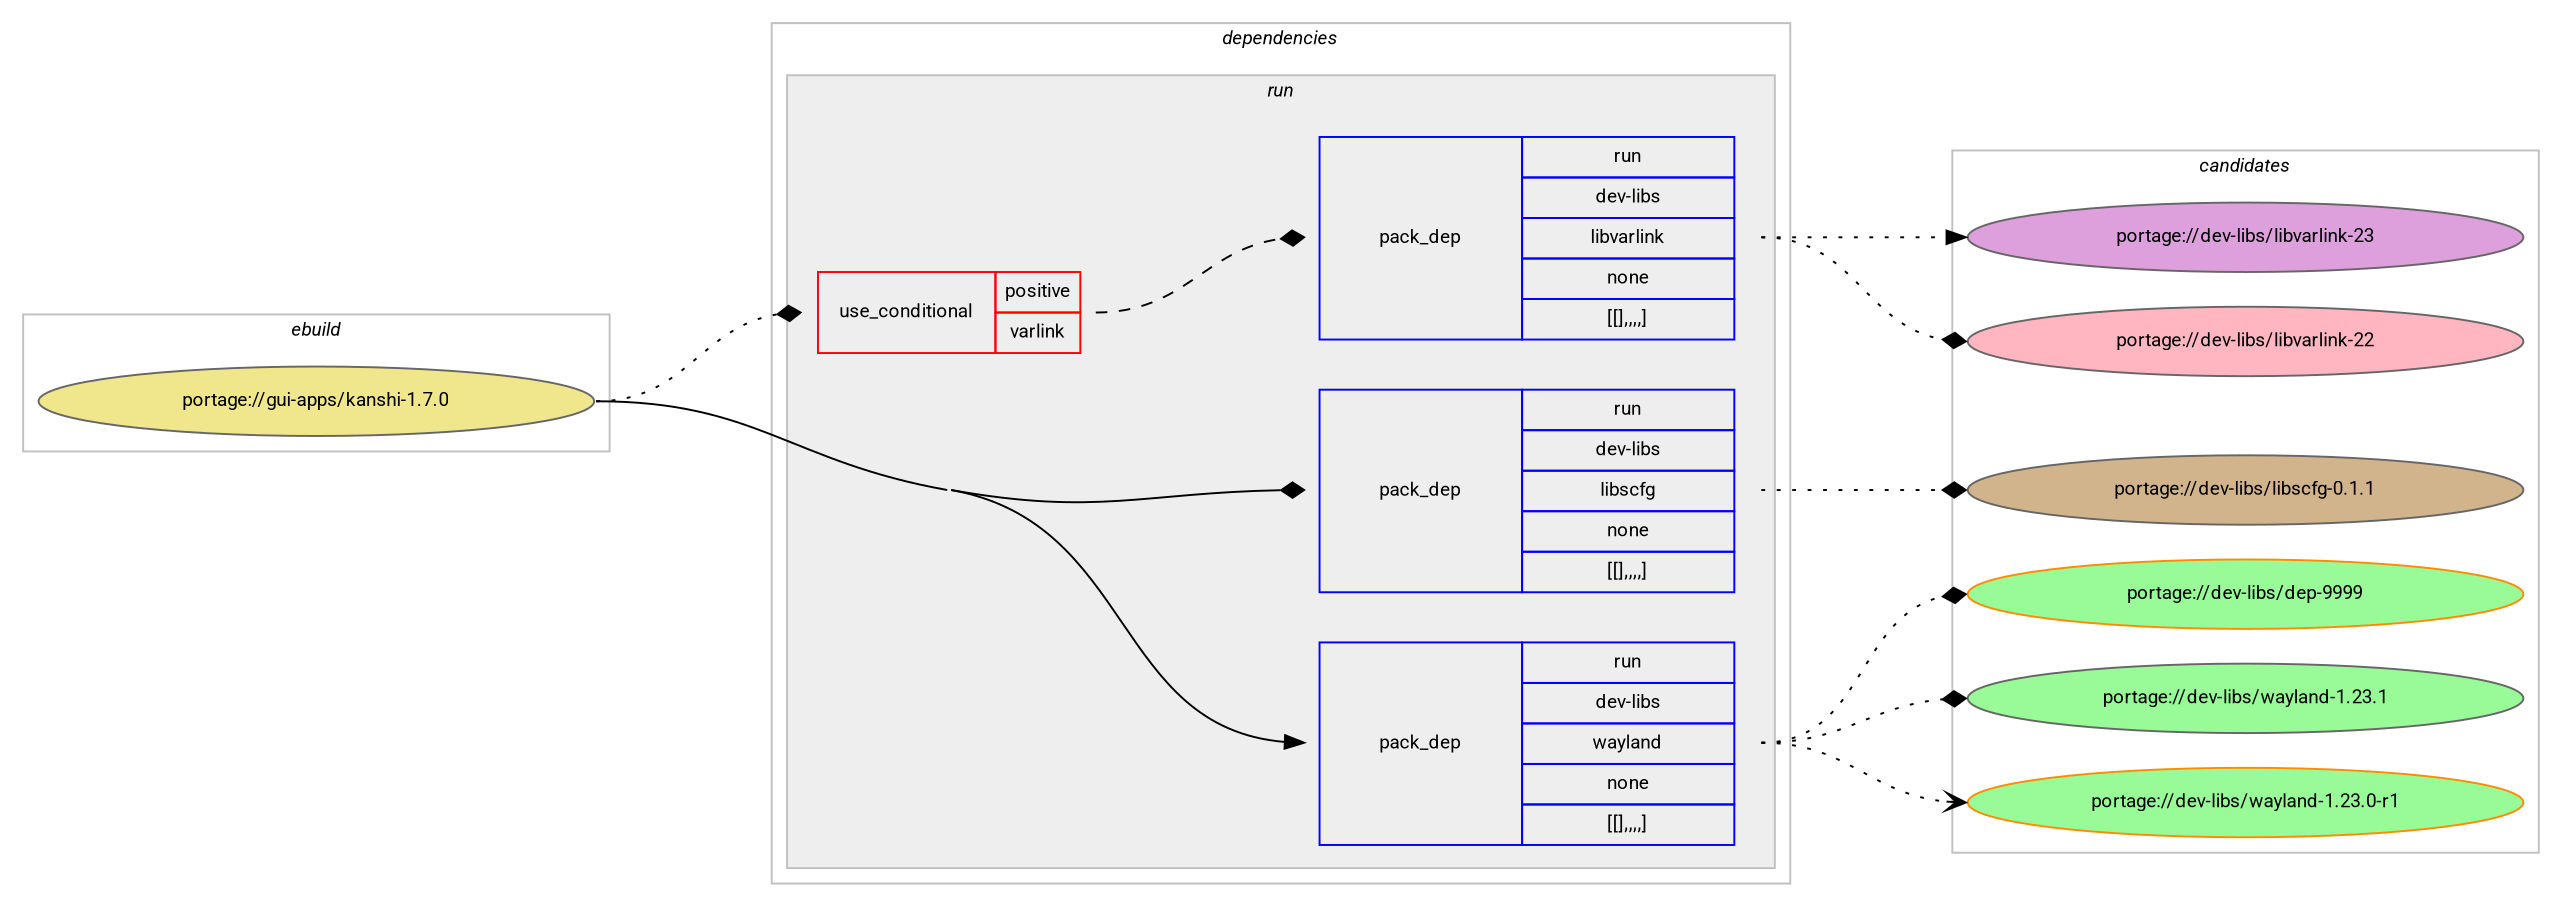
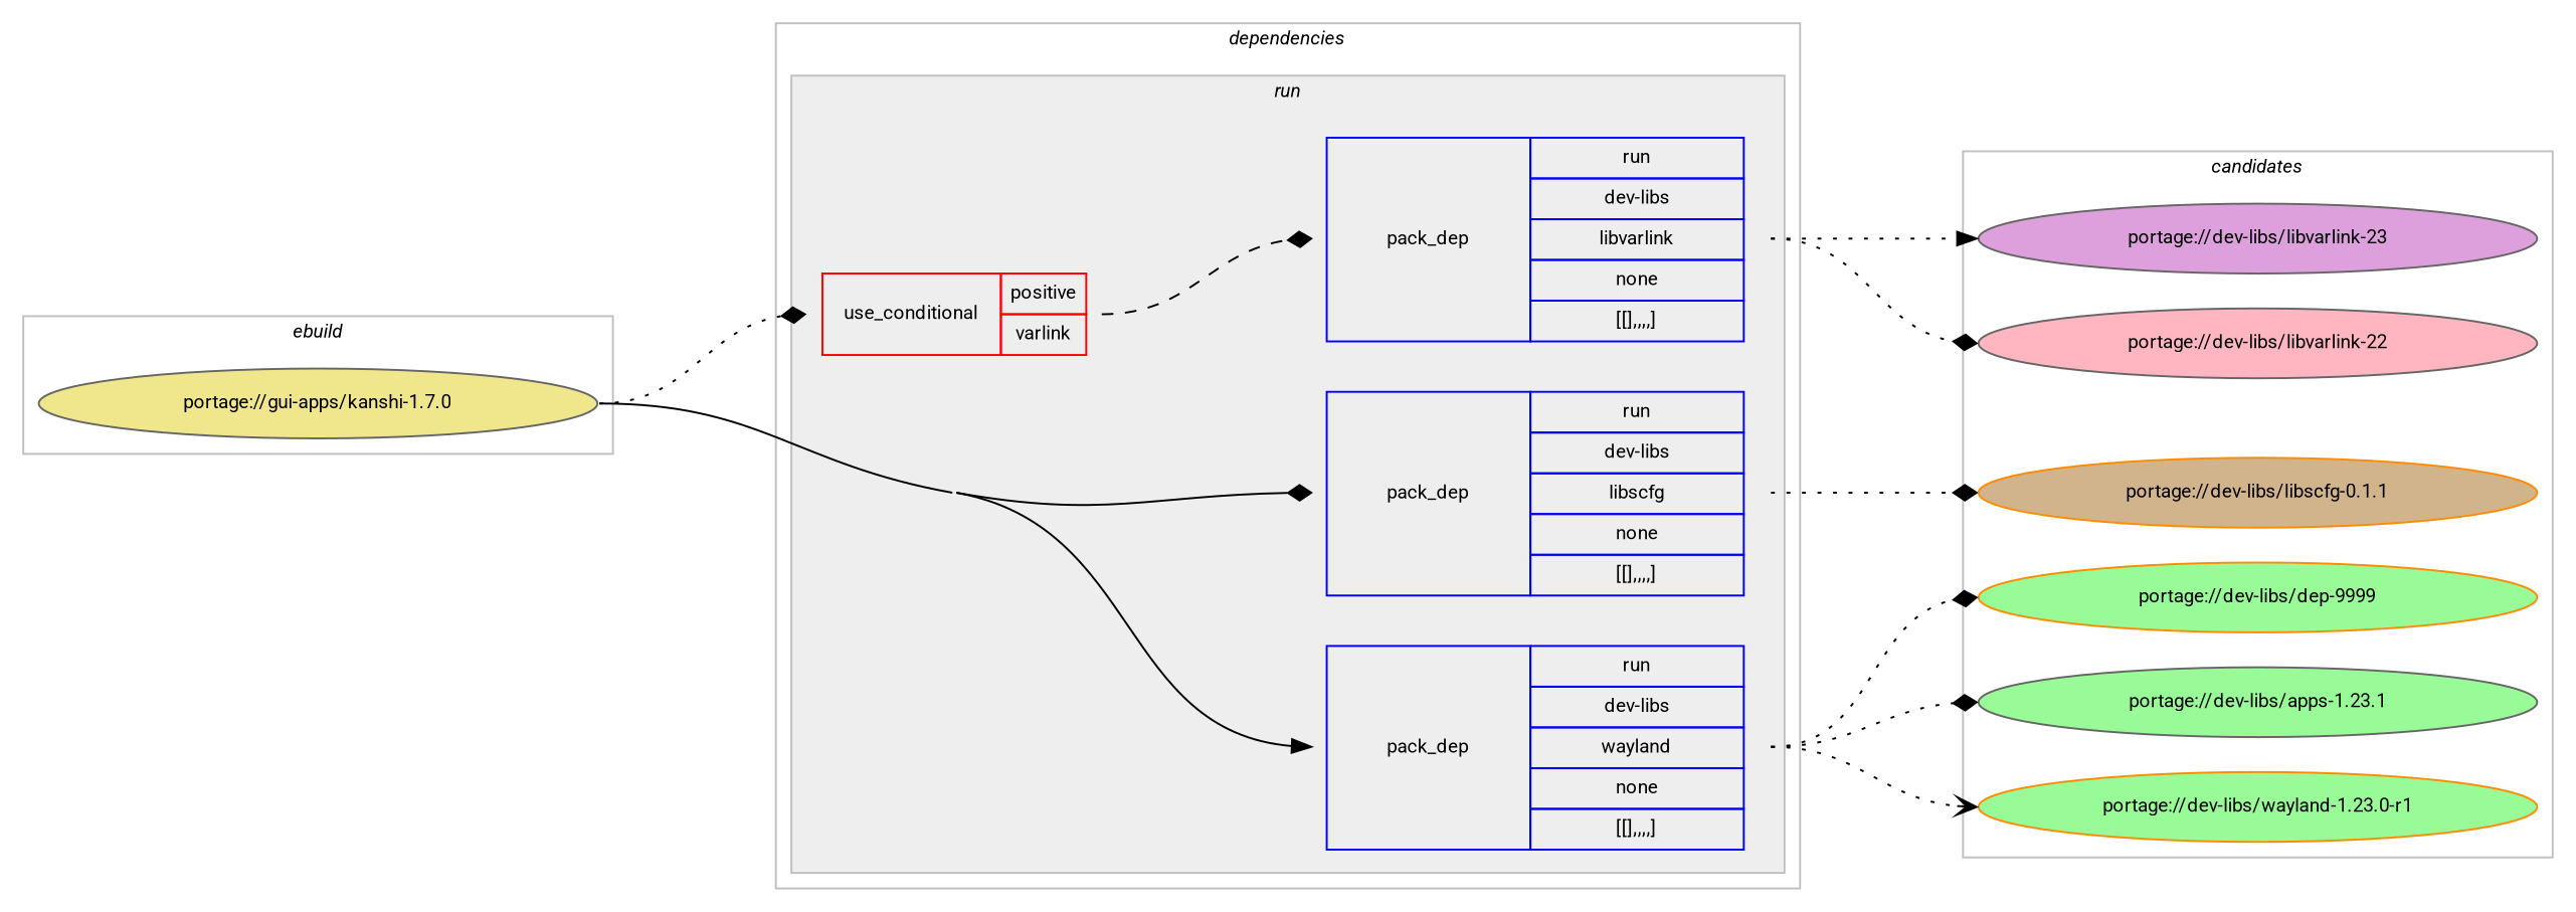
  digraph {
    compound=true
    concentrate=true
    fontname=Roboto
    fontsize=10
    newrank=true
    rankdir=LR
    ranksep=1.5
    node [color=gray40 fontname=Roboto fontsize=10 style=filled]
    edge [arrowhead=diamond fontname=Roboto headport=w style=dotted tailport=e weight=100]
    n1 [fillcolor=khaki label="portage://gui-apps/kanshi-1.7.0" width=4]
    n2 [color=blue label=<<TABLE BORDER="0" CELLBORDER="1" CELLSPACING="0" CELLPADDING="4" WIDTH="220"><TR><TD ROWSPAN="6" CELLPADDING="30">pack_dep</TD></TR><TR><TD WIDTH="110">run</TD></TR><TR><TD>dev-libs</TD></TR><TR><TD>libvarlink</TD></TR><TR><TD>none</TD></TR><TR><TD>[[],,,,]</TD></TR></TABLE>> shape=none style=""]
    n3 [color=red label=<<TABLE BORDER="0" CELLBORDER="1" CELLSPACING="0" CELLPADDING="4"><TR><TD ROWSPAN="3" CELLPADDING="10">use_conditional</TD></TR><TR><TD>positive</TD></TR><TR><TD>varlink</TD></TR></TABLE>> shape=none style=""]
    n4 [color=blue label=<<TABLE BORDER="0" CELLBORDER="1" CELLSPACING="0" CELLPADDING="4" WIDTH="220"><TR><TD ROWSPAN="6" CELLPADDING="30">pack_dep</TD></TR><TR><TD WIDTH="110">run</TD></TR><TR><TD>dev-libs</TD></TR><TR><TD>libscfg</TD></TR><TR><TD>none</TD></TR><TR><TD>[[],,,,]</TD></TR></TABLE>> shape=none style=""]
    n5 [color=blue label=<<TABLE BORDER="0" CELLBORDER="1" CELLSPACING="0" CELLPADDING="4" WIDTH="220"><TR><TD ROWSPAN="6" CELLPADDING="30">pack_dep</TD></TR><TR><TD WIDTH="110">run</TD></TR><TR><TD>dev-libs</TD></TR><TR><TD>wayland</TD></TR><TR><TD>none</TD></TR><TR><TD>[[],,,,]</TD></TR></TABLE>> shape=none style=""]
    n6 [fillcolor=plum label="portage://dev-libs/libvarlink-23" width=4]
    n7 [fillcolor=lightpink label="portage://dev-libs/libvarlink-22" width=4]
-   n8 [fillcolor=tan label="portage://dev-libs/libscfg-0.1.1" width=4]
+   n8 [color=darkorange fillcolor=tan label="portage://dev-libs/libscfg-0.1.1" width=4]
    n9 [color=darkorange fillcolor=palegreen label="portage://dev-libs/dep-9999" width=4]
-   n10 [fillcolor=palegreen label="portage://dev-libs/wayland-1.23.1" width=4]
+   n10 [fillcolor=palegreen label="portage://dev-libs/apps-1.23.1" width=4]
    n11 [color=darkorange fillcolor=palegreen label="portage://dev-libs/wayland-1.23.0-r1" width=4]
    subgraph cluster_1 {
      color=gray
      label=<<i>ebuild</i>>
      n1
    }
    subgraph cluster_2 {
      color=gray
      label=<<i>dependencies</i>>
      subgraph cluster_3 {
        color=gray
        fillcolor="#eeeeee"
        label=<<i>compile</i>>
        style=filled
      }
      subgraph cluster_4 {
        color=gray
        fillcolor="#eeeeee"
        label=<<i>compile and run</i>>
        style=filled
      }
      subgraph cluster_5 {
        color=gray
        fillcolor="#eeeeee"
        label=<<i>run</i>>
        style=filled
        subgraph sub_6 {
          color=gray
          fillcolor="#eeeeee"
          label=<<i>run</i>>
          style=filled
          n3
          subgraph sub_7 {
            color=gray
            fillcolor="#eeeeee"
            label=<<i>run</i>>
            style=filled
            n2
          }
        }
        subgraph sub_8 {
          color=gray
          fillcolor="#eeeeee"
          label=<<i>run</i>>
          style=filled
          n4
        }
        subgraph sub_9 {
          color=gray
          fillcolor="#eeeeee"
          label=<<i>run</i>>
          style=filled
          n5
        }
      }
    }
    subgraph cluster_10 {
      color=gray
      label=<<i>candidates</i>>
      rank=same
      subgraph sub_11 {
        color=black
        label=<<i>candidates</i>>
        nodesep=1
        rank=same
        n6
        n7
      }
      subgraph sub_12 {
        color=black
        label=<<i>candidates</i>>
        nodesep=1
        rank=same
        n8
      }
      subgraph sub_13 {
        color=black
        label=<<i>candidates</i>>
        nodesep=1
        rank=same
        n9
        n10
        n11
      }
    }
    n1 -> n3 [weight=20]
    n1 -> n4 [style=solid weight=20]
    n1 -> n5 [arrowhead=normal style=solid weight=20]
    n2 -> n6 [arrowhead=normal]
    n2 -> n7
    n3 -> n2 [style=dashed weight=20]
    n4 -> n8
    n5 -> n9
    n5 -> n10
    n5 -> n11 [arrowhead=vee]
  }
